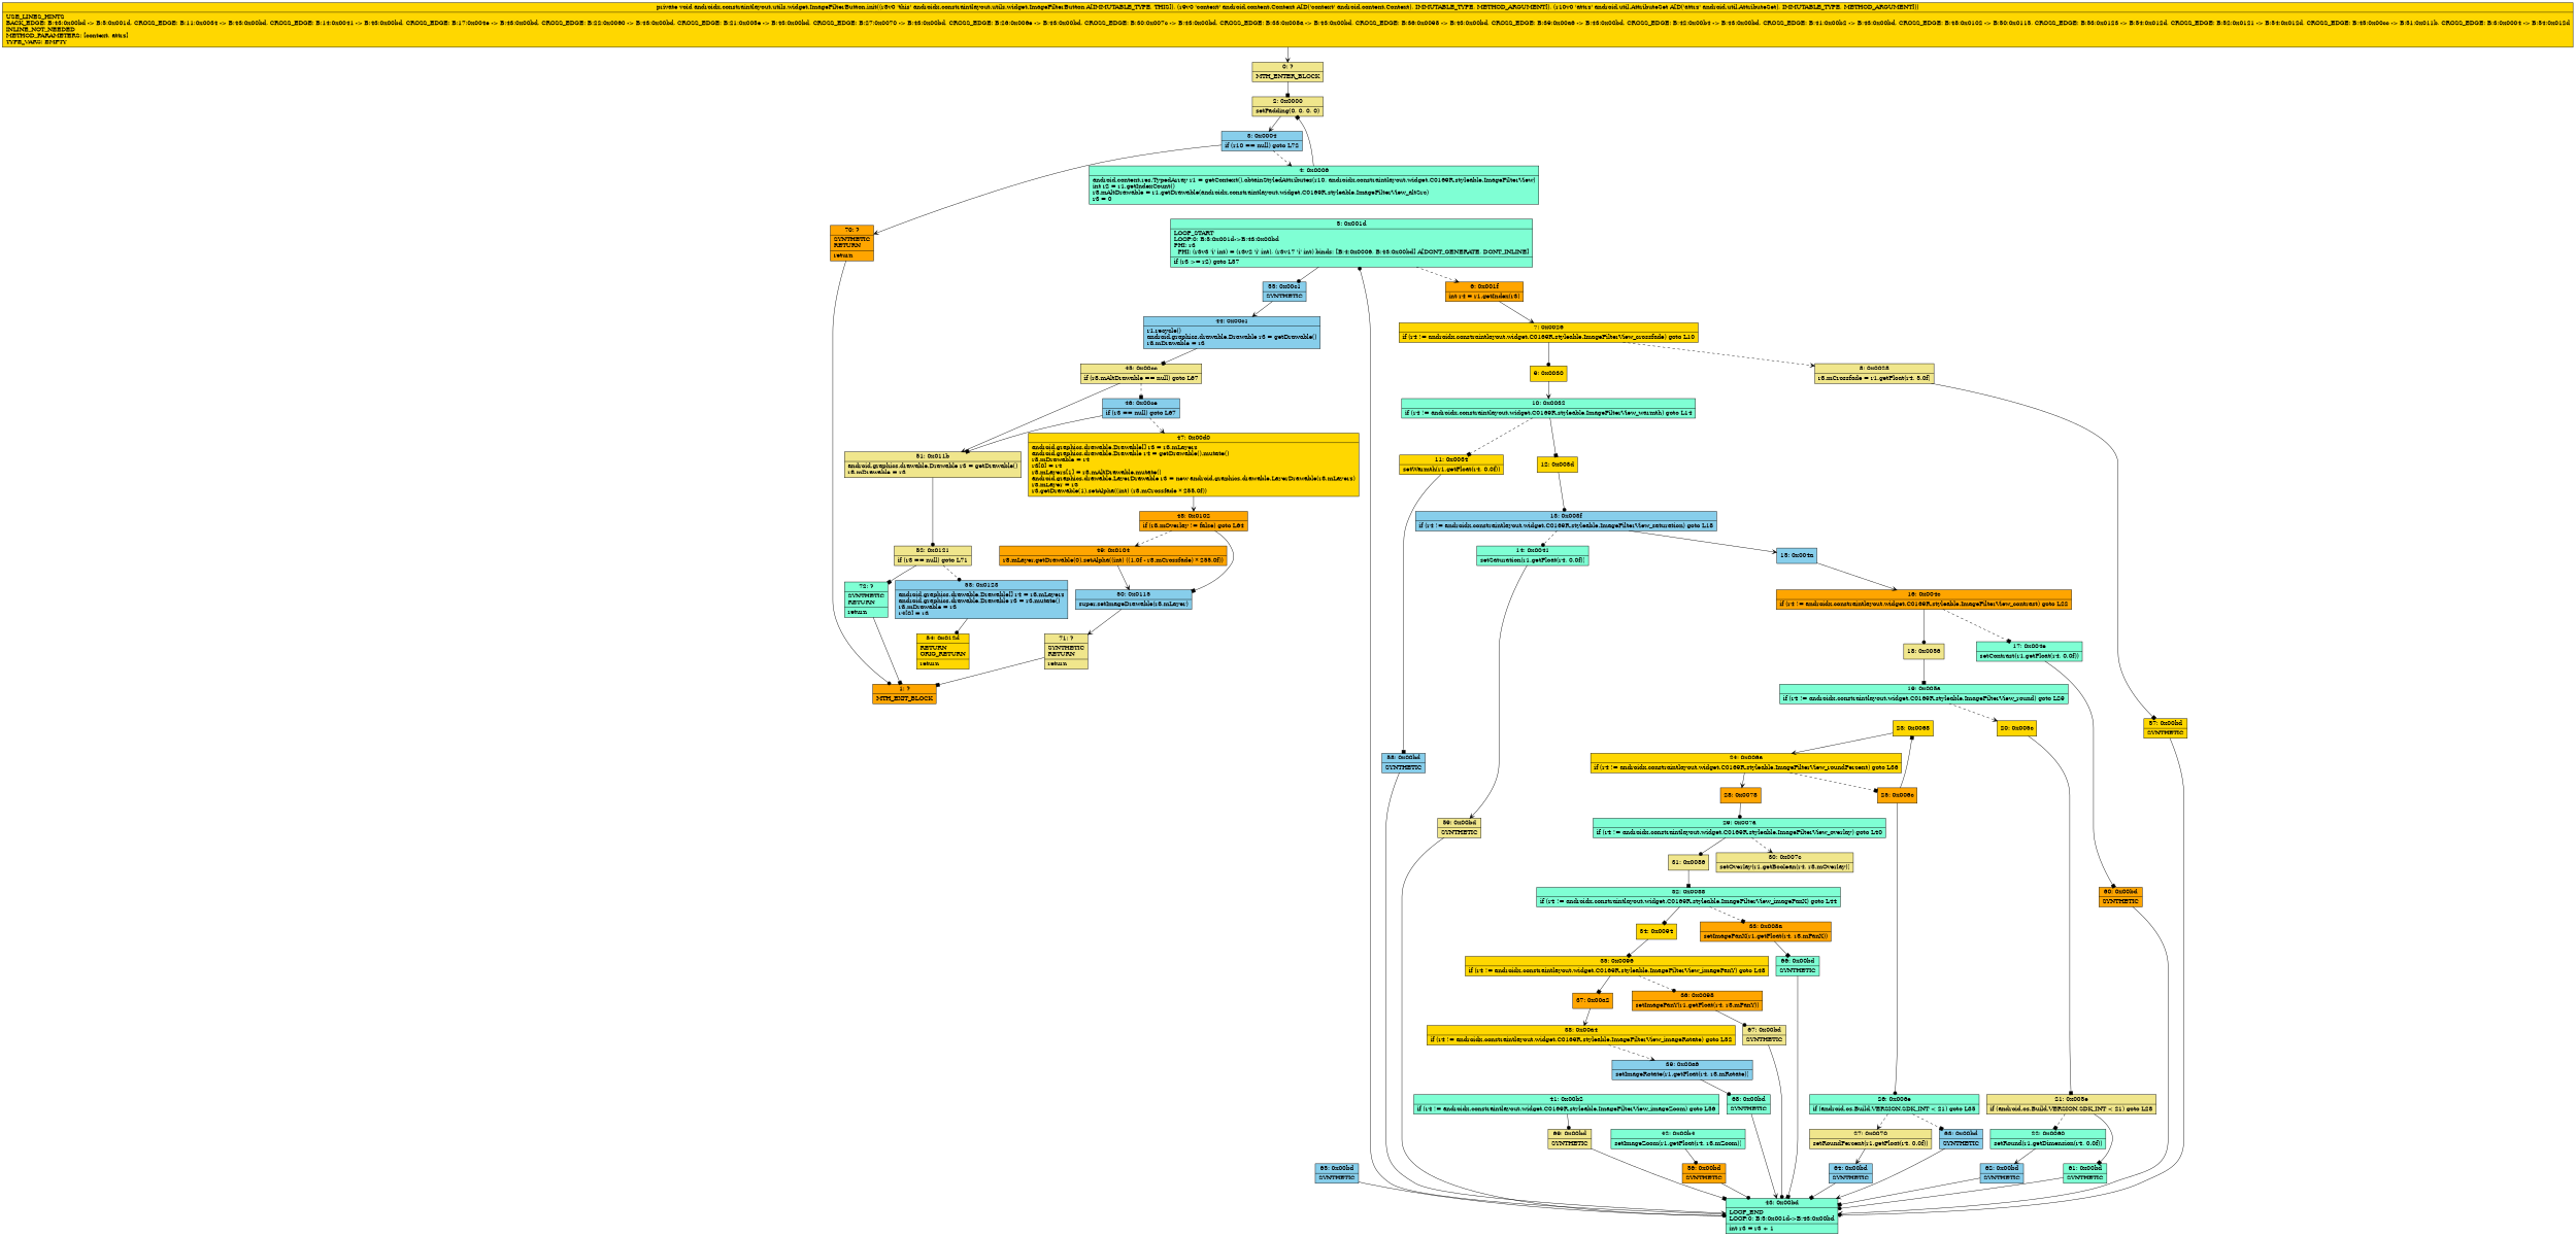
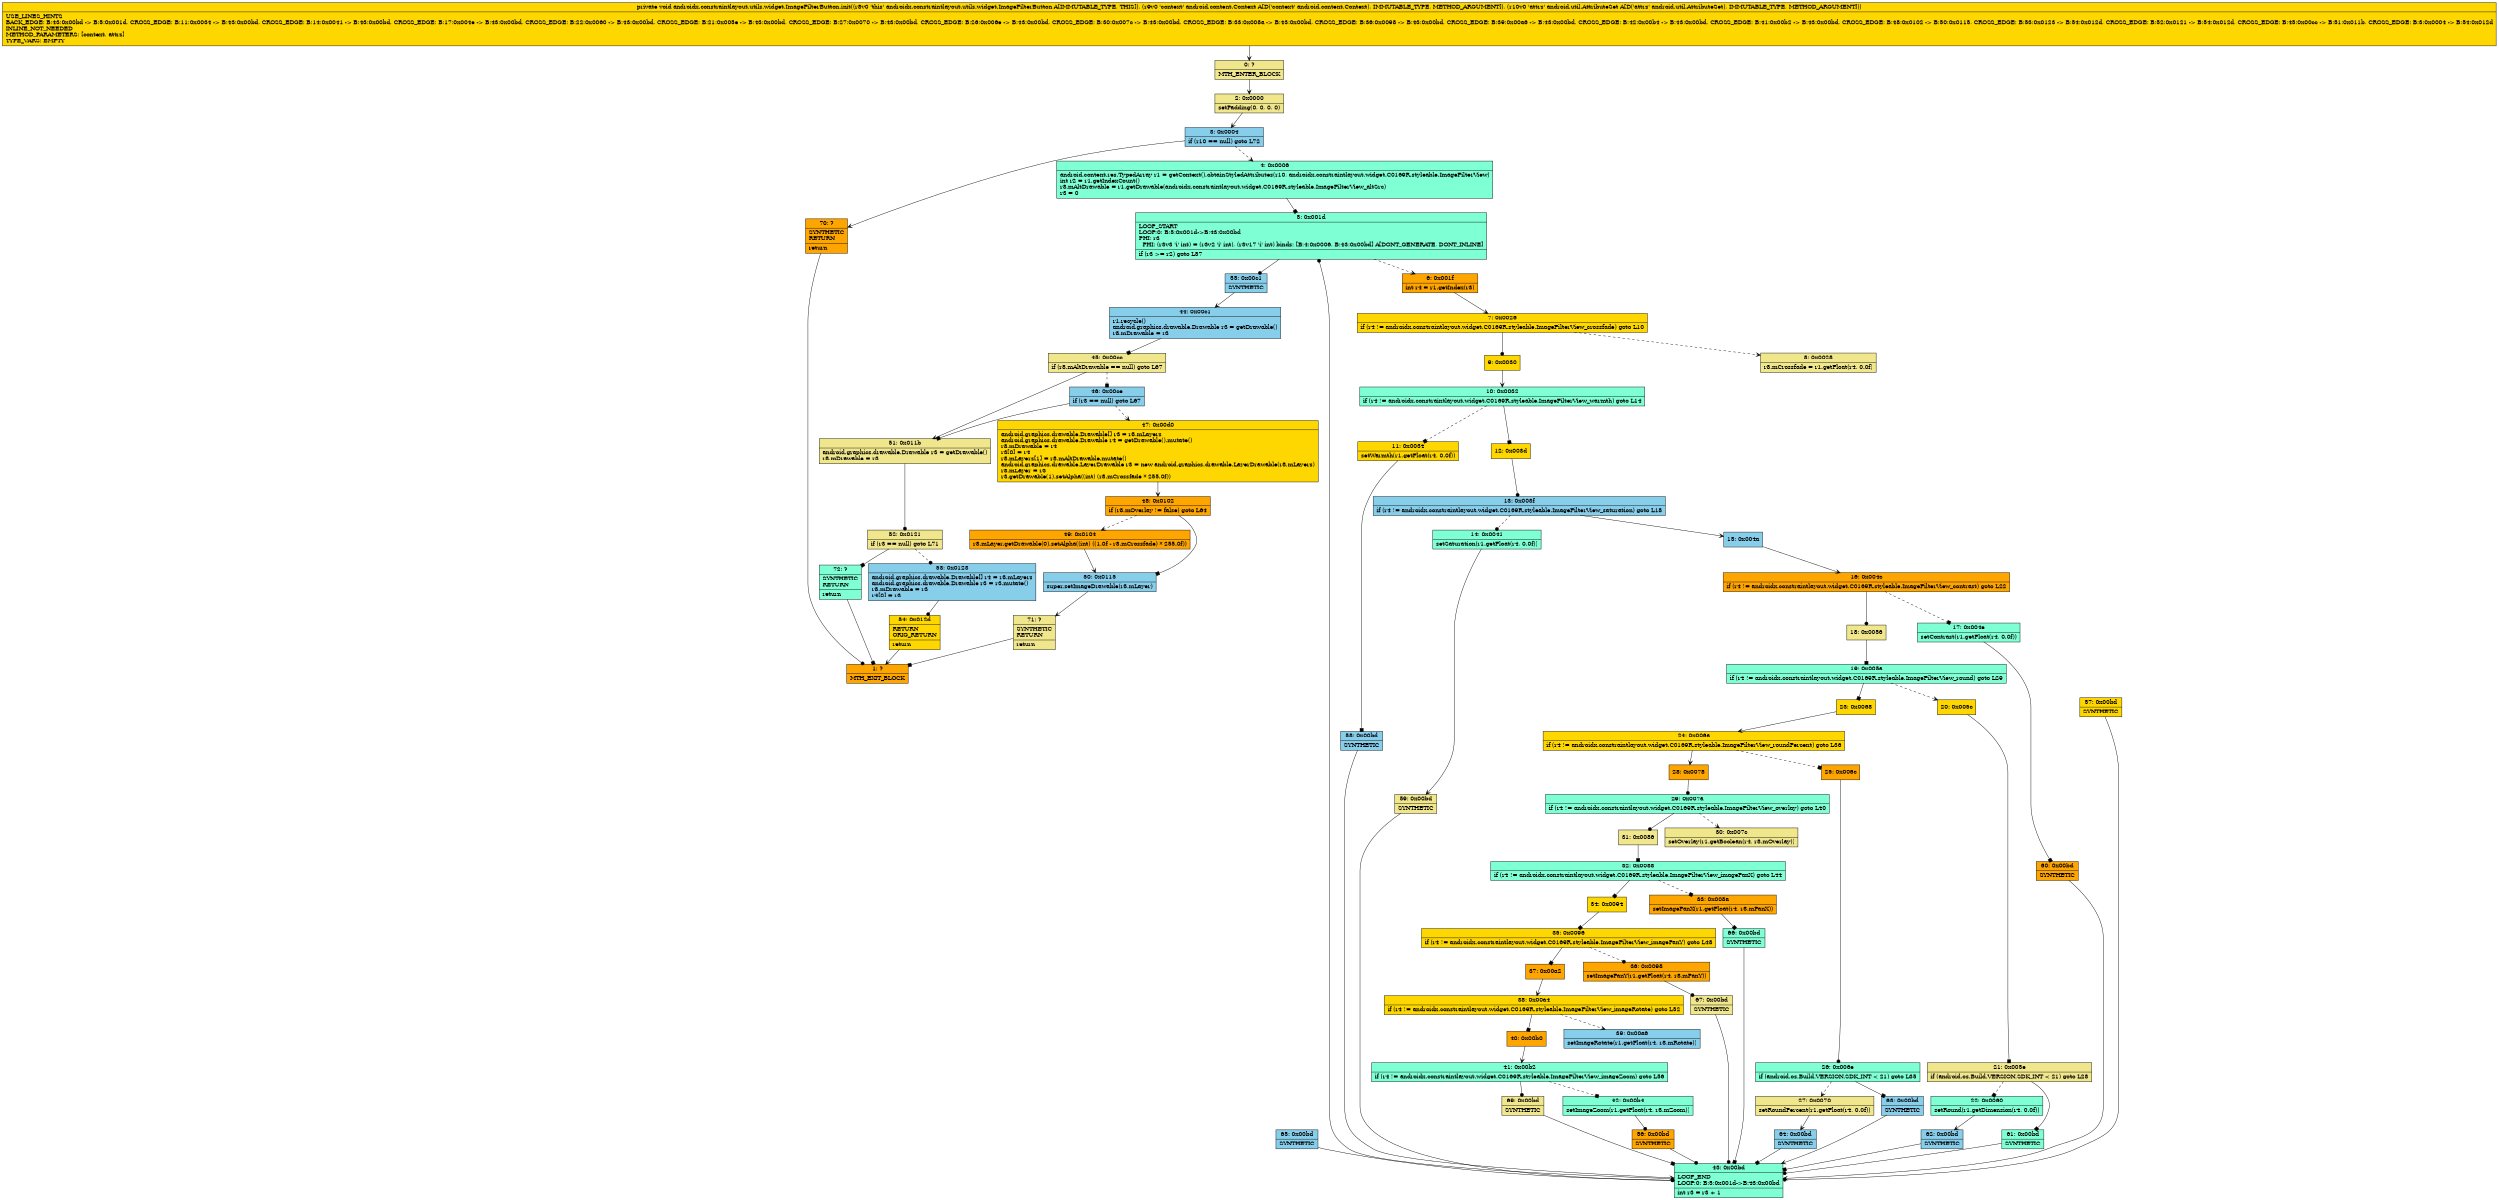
  digraph {
    node [fillcolor=aquamarine shape=record style=filled]
    edge [arrowhead=vee]
    n1 [fillcolor=khaki label="{0\:\ ?|MTH_ENTER_BLOCK\l}"]
    n2 [fillcolor=khaki label="{2\:\ 0x0000|setPadding(0, 0, 0, 0)\l}"]
    n3 [fillcolor=skyblue label="{3\:\ 0x0004|if (r10 == null) goto L72\l}"]
    n4 [label="{4\:\ 0x0006|android.content.res.TypedArray r1 = getContext().obtainStyledAttributes(r10, androidx.constraintlayout.widget.C0169R.styleable.ImageFilterView)\lint r2 = r1.getIndexCount()\lr8.mAltDrawable = r1.getDrawable(androidx.constraintlayout.widget.C0169R.styleable.ImageFilterView_altSrc)\lr3 = 0\l}"]
    n5 [fillcolor=orange label="{70\:\ ?|SYNTHETIC\lRETURN\l|return\l}"]
    n6 [label="{5\:\ 0x001d|LOOP_START\lLOOP:0: B:5:0x001d\-\>B:43:0x00bd\lPHI: r3 \l  PHI: (r3v3 'i' int) = (r3v2 'i' int), (r3v17 'i' int) binds: [B:4:0x0006, B:43:0x00bd] A[DONT_GENERATE, DONT_INLINE]\l|if (r3 \>= r2) goto L57\l}"]
    n7 [fillcolor=orange label="{1\:\ ?|MTH_EXIT_BLOCK\l}"]
    n8 [fillcolor=orange label="{6\:\ 0x001f|int r4 = r1.getIndex(r3)\l}"]
    n9 [fillcolor=skyblue label="{55\:\ 0x00c1|SYNTHETIC\l}"]
    n10 [fillcolor=gold label="{7\:\ 0x0026|if (r4 != androidx.constraintlayout.widget.C0169R.styleable.ImageFilterView_crossfade) goto L10\l}"]
    n11 [fillcolor=skyblue label="{44\:\ 0x00c1|r1.recycle()\landroid.graphics.drawable.Drawable r3 = getDrawable()\lr8.mDrawable = r3\l}"]
-   n12 [fillcolor=khaki label="{8\:\ 0x0028|r8.mCrossfade = r1.getFloat(r4, 5.0f)\l}"]
+   n12 [fillcolor=khaki label="{8\:\ 0x0028|r8.mCrossfade = r1.getFloat(r4, 0.0f)\l}"]
    n13 [fillcolor=gold label="{9\:\ 0x0030}"]
    n14 [fillcolor=gold label="{57\:\ 0x00bd|SYNTHETIC\l}"]
    n15 [label="{10\:\ 0x0032|if (r4 != androidx.constraintlayout.widget.C0169R.styleable.ImageFilterView_warmth) goto L14\l}"]
    n16 [label="{43\:\ 0x00bd|LOOP_END\lLOOP:0: B:5:0x001d\-\>B:43:0x00bd\l|int r3 = r3 + 1\l}"]
    n17 [fillcolor=gold label="{11\:\ 0x0034|setWarmth(r1.getFloat(r4, 0.0f))\l}"]
    n18 [fillcolor=gold label="{12\:\ 0x003d}"]
    n19 [fillcolor=skyblue label="{58\:\ 0x00bd|SYNTHETIC\l}"]
    n20 [fillcolor=skyblue label="{13\:\ 0x003f|if (r4 != androidx.constraintlayout.widget.C0169R.styleable.ImageFilterView_saturation) goto L18\l}"]
    n21 [label="{14\:\ 0x0041|setSaturation(r1.getFloat(r4, 0.0f))\l}"]
    n22 [fillcolor=skyblue label="{15\:\ 0x004a}"]
    n23 [fillcolor=khaki label="{59\:\ 0x00bd|SYNTHETIC\l}"]
    n24 [fillcolor=orange label="{16\:\ 0x004c|if (r4 != androidx.constraintlayout.widget.C0169R.styleable.ImageFilterView_contrast) goto L22\l}"]
    n25 [label="{17\:\ 0x004e|setContrast(r1.getFloat(r4, 0.0f))\l}"]
    n26 [fillcolor=khaki label="{18\:\ 0x0056}"]
    n27 [fillcolor=orange label="{60\:\ 0x00bd|SYNTHETIC\l}"]
    n28 [label="{19\:\ 0x005a|if (r4 != androidx.constraintlayout.widget.C0169R.styleable.ImageFilterView_round) goto L29\l}"]
    n29 [fillcolor=gold label="{20\:\ 0x005c}"]
    n30 [fillcolor=gold label="{23\:\ 0x0068}"]
    n31 [fillcolor=khaki label="{21\:\ 0x005e|if (android.os.Build.VERSION.SDK_INT \< 21) goto L28\l}"]
    n32 [fillcolor=gold label="{24\:\ 0x006a|if (r4 != androidx.constraintlayout.widget.C0169R.styleable.ImageFilterView_roundPercent) goto L36\l}"]
    n33 [label="{22\:\ 0x0060|setRound(r1.getDimension(r4, 0.0f))\l}"]
    n34 [label="{61\:\ 0x00bd|SYNTHETIC\l}"]
    n35 [fillcolor=skyblue label="{62\:\ 0x00bd|SYNTHETIC\l}"]
    n36 [fillcolor=orange label="{25\:\ 0x006c}"]
    n37 [fillcolor=orange label="{28\:\ 0x0078}"]
    n38 [label="{26\:\ 0x006e|if (android.os.Build.VERSION.SDK_INT \< 21) goto L35\l}"]
    n39 [label="{29\:\ 0x007a|if (r4 != androidx.constraintlayout.widget.C0169R.styleable.ImageFilterView_overlay) goto L40\l}"]
    n40 [fillcolor=khaki label="{27\:\ 0x0070|setRoundPercent(r1.getFloat(r4, 0.0f))\l}"]
    n41 [fillcolor=skyblue label="{63\:\ 0x00bd|SYNTHETIC\l}"]
    n42 [fillcolor=skyblue label="{64\:\ 0x00bd|SYNTHETIC\l}"]
    n43 [fillcolor=khaki label="{30\:\ 0x007c|setOverlay(r1.getBoolean(r4, r8.mOverlay))\l}"]
    n44 [fillcolor=khaki label="{31\:\ 0x0086}"]
    n45 [label="{32\:\ 0x0088|if (r4 != androidx.constraintlayout.widget.C0169R.styleable.ImageFilterView_imagePanX) goto L44\l}"]
    n46 [fillcolor=skyblue label="{65\:\ 0x00bd|SYNTHETIC\l}"]
    n47 [fillcolor=orange label="{33\:\ 0x008a|setImagePanX(r1.getFloat(r4, r8.mPanX))\l}"]
    n48 [fillcolor=gold label="{34\:\ 0x0094}"]
    n49 [label="{66\:\ 0x00bd|SYNTHETIC\l}"]
    n50 [fillcolor=gold label="{35\:\ 0x0096|if (r4 != androidx.constraintlayout.widget.C0169R.styleable.ImageFilterView_imagePanY) goto L48\l}"]
    n51 [fillcolor=orange label="{36\:\ 0x0098|setImagePanY(r1.getFloat(r4, r8.mPanY))\l}"]
    n52 [fillcolor=orange label="{37\:\ 0x00a2}"]
    n53 [fillcolor=khaki label="{67\:\ 0x00bd|SYNTHETIC\l}"]
    n54 [fillcolor=gold label="{38\:\ 0x00a4|if (r4 != androidx.constraintlayout.widget.C0169R.styleable.ImageFilterView_imageRotate) goto L52\l}"]
    n55 [fillcolor=skyblue label="{39\:\ 0x00a6|setImageRotate(r1.getFloat(r4, r8.mRotate))\l}"]
-   n57 [label="{68\:\ 0x00bd|SYNTHETIC\l}"]
+   n56 [fillcolor=orange label="{40\:\ 0x00b0}"]
    n58 [label="{41\:\ 0x00b2|if (r4 != androidx.constraintlayout.widget.C0169R.styleable.ImageFilterView_imageZoom) goto L56\l}"]
    n59 [label="{42\:\ 0x00b4|setImageZoom(r1.getFloat(r4, r8.mZoom))\l}"]
    n60 [fillcolor=khaki label="{69\:\ 0x00bd|SYNTHETIC\l}"]
    n61 [fillcolor=orange label="{56\:\ 0x00bd|SYNTHETIC\l}"]
    n62 [fillcolor=khaki label="{45\:\ 0x00cc|if (r8.mAltDrawable == null) goto L67\l}"]
    n63 [fillcolor=skyblue label="{46\:\ 0x00ce|if (r3 == null) goto L67\l}"]
    n64 [fillcolor=khaki label="{51\:\ 0x011b|android.graphics.drawable.Drawable r3 = getDrawable()\lr8.mDrawable = r3\l}"]
    n65 [fillcolor=gold label="{47\:\ 0x00d0|android.graphics.drawable.Drawable[] r3 = r8.mLayers\landroid.graphics.drawable.Drawable r4 = getDrawable().mutate()\lr8.mDrawable = r4\lr3[0] = r4\lr8.mLayers[1] = r8.mAltDrawable.mutate()\landroid.graphics.drawable.LayerDrawable r3 = new android.graphics.drawable.LayerDrawable(r8.mLayers)\lr8.mLayer = r3\lr3.getDrawable(1).setAlpha((int) (r8.mCrossfade * 255.0f))\l}"]
    n66 [fillcolor=khaki label="{52\:\ 0x0121|if (r3 == null) goto L71\l}"]
    n67 [fillcolor=orange label="{48\:\ 0x0102|if (r8.mOverlay != false) goto L64\l}"]
    n68 [fillcolor=orange label="{49\:\ 0x0104|r8.mLayer.getDrawable(0).setAlpha((int) ((1.0f \- r8.mCrossfade) * 255.0f))\l}"]
    n69 [fillcolor=skyblue label="{50\:\ 0x0115|super.setImageDrawable(r8.mLayer)\l}"]
    n70 [fillcolor=khaki label="{71\:\ ?|SYNTHETIC\lRETURN\l|return\l}"]
    n71 [fillcolor=skyblue label="{53\:\ 0x0123|android.graphics.drawable.Drawable[] r4 = r8.mLayers\landroid.graphics.drawable.Drawable r3 = r3.mutate()\lr8.mDrawable = r3\lr4[0] = r3\l}"]
    n72 [label="{72\:\ ?|SYNTHETIC\lRETURN\l|return\l}"]
    n73 [fillcolor=gold label="{54\:\ 0x012d|RETURN\lORIG_RETURN\l|return\l}"]
    n74 [fillcolor=gold label="{private void androidx.constraintlayout.utils.widget.ImageFilterButton.init((r8v0 'this' androidx.constraintlayout.utils.widget.ImageFilterButton A[IMMUTABLE_TYPE, THIS]), (r9v0 'context' android.content.Context A[D('context' android.content.Context), IMMUTABLE_TYPE, METHOD_ARGUMENT]), (r10v0 'attrs' android.util.AttributeSet A[D('attrs' android.util.AttributeSet), IMMUTABLE_TYPE, METHOD_ARGUMENT]))  | USE_LINES_HINTS\lBACK_EDGE: B:43:0x00bd \-\> B:5:0x001d, CROSS_EDGE: B:11:0x0034 \-\> B:43:0x00bd, CROSS_EDGE: B:14:0x0041 \-\> B:43:0x00bd, CROSS_EDGE: B:17:0x004e \-\> B:43:0x00bd, CROSS_EDGE: B:22:0x0060 \-\> B:43:0x00bd, CROSS_EDGE: B:21:0x005e \-\> B:43:0x00bd, CROSS_EDGE: B:27:0x0070 \-\> B:43:0x00bd, CROSS_EDGE: B:26:0x006e \-\> B:43:0x00bd, CROSS_EDGE: B:30:0x007c \-\> B:43:0x00bd, CROSS_EDGE: B:33:0x008a \-\> B:43:0x00bd, CROSS_EDGE: B:36:0x0098 \-\> B:43:0x00bd, CROSS_EDGE: B:39:0x00a6 \-\> B:43:0x00bd, CROSS_EDGE: B:42:0x00b4 \-\> B:43:0x00bd, CROSS_EDGE: B:41:0x00b2 \-\> B:43:0x00bd, CROSS_EDGE: B:48:0x0102 \-\> B:50:0x0115, CROSS_EDGE: B:53:0x0123 \-\> B:54:0x012d, CROSS_EDGE: B:52:0x0121 \-\> B:54:0x012d, CROSS_EDGE: B:45:0x00cc \-\> B:51:0x011b, CROSS_EDGE: B:3:0x0004 \-\> B:54:0x012d\lINLINE_NOT_NEEDED\lMETHOD_PARAMETERS: [context, attrs]\lTYPE_VARS: EMPTY\l}"]
-   n1 -> n2 [arrowhead=box]
+   n1 -> n2
    n2 -> n3
    n3 -> n4 [style=dashed]
    n3 -> n5
-   n4 -> n2 [arrowhead=box]
+   n4 -> n6 [arrowhead=box]
    n5 -> n7 [arrowhead=dot]
    n6 -> n8 [style=dashed]
    n6 -> n9 [arrowhead=dot]
    n8 -> n10
    n9 -> n11
    n10 -> n12 [style=dashed]
    n10 -> n13 [arrowhead=dot]
    n11 -> n62 [arrowhead=box]
-   n12 -> n14 [arrowhead=box]
    n13 -> n15
    n14 -> n16 [arrowhead=dot]
    n15 -> n17 [arrowhead=box style=dashed]
    n15 -> n18 [arrowhead=box]
    n16 -> n6 [arrowhead=dot]
    n17 -> n19 [arrowhead=box]
    n18 -> n20 [arrowhead=dot]
    n19 -> n16
    n20 -> n21 [arrowhead=dot style=dashed]
    n20 -> n22
    n21 -> n23
    n22 -> n24
    n23 -> n16 [arrowhead=dot]
    n24 -> n25 [arrowhead=box style=dashed]
    n24 -> n26 [arrowhead=dot]
    n25 -> n27 [arrowhead=box]
    n26 -> n28 [arrowhead=box]
    n27 -> n16
    n28 -> n29 [style=dashed]
-   n36 -> n30 [arrowhead=box]
+   n28 -> n30 [arrowhead=box]
    n29 -> n31 [arrowhead=box]
    n30 -> n32
    n31 -> n33 [arrowhead=box style=dashed]
    n31 -> n34 [arrowhead=box]
    n32 -> n36 [arrowhead=box style=dashed]
    n32 -> n37
    n33 -> n35
    n34 -> n16 [arrowhead=dot]
    n35 -> n16 [arrowhead=box]
    n36 -> n38 [arrowhead=dot]
    n37 -> n39 [arrowhead=dot]
    n38 -> n40 [style=dashed]
-   n38 -> n41 [arrowhead=box style=dashed]
+   n38 -> n41 [arrowhead=box]
    n39 -> n43 [style=dashed]
    n39 -> n44 [arrowhead=dot]
    n40 -> n42
    n41 -> n16
    n42 -> n16 [arrowhead=box]
    n44 -> n45 [arrowhead=box]
    n45 -> n47 [arrowhead=box style=dashed]
    n45 -> n48 [arrowhead=box]
    n46 -> n16 [arrowhead=dot]
    n47 -> n49 [arrowhead=box]
    n48 -> n50 [arrowhead=box]
    n49 -> n16 [arrowhead=box]
    n50 -> n51 [arrowhead=dot style=dashed]
    n50 -> n52 [arrowhead=box]
    n51 -> n53 [arrowhead=dot]
    n52 -> n54
    n53 -> n16 [arrowhead=dot]
    n54 -> n55 [style=dashed]
-   n55 -> n57 [arrowhead=dot]
-   n57 -> n16
+   n54 -> n56 [arrowhead=box]
+   n56 -> n58
+   n58 -> n59 [arrowhead=box style=dashed]
    n58 -> n60 [arrowhead=dot]
    n59 -> n61 [arrowhead=dot]
    n60 -> n16 [arrowhead=box]
    n61 -> n16 [arrowhead=dot]
    n62 -> n63 [arrowhead=box style=dashed]
    n62 -> n64
    n63 -> n64 [arrowhead=box]
    n63 -> n65 [style=dashed]
    n64 -> n66 [arrowhead=dot]
    n65 -> n67
    n66 -> n71 [arrowhead=dot style=dashed]
    n66 -> n72 [arrowhead=box]
    n67 -> n68 [style=dashed]
    n67 -> n69 [arrowhead=box]
    n68 -> n69
    n69 -> n70
    n70 -> n7 [arrowhead=box]
    n71 -> n73 [arrowhead=dot]
    n72 -> n7 [arrowhead=box]
+   n73 -> n7
    n74 -> n1
  }
